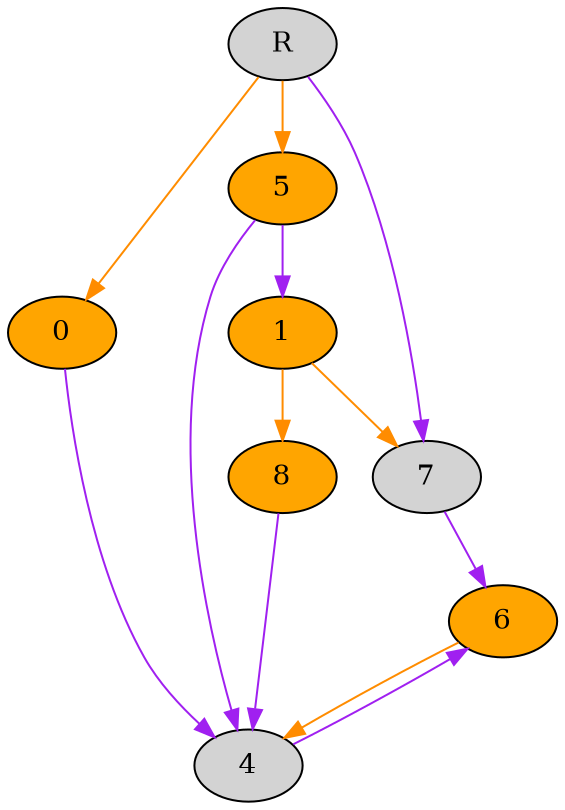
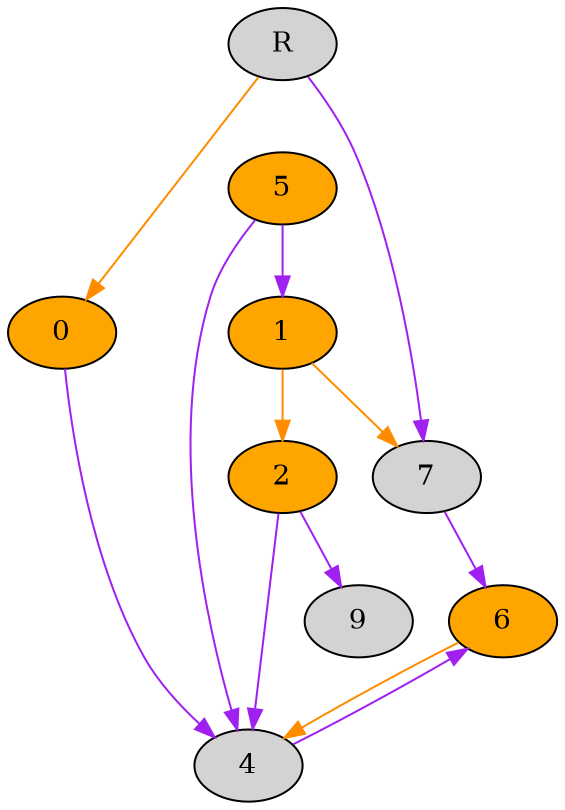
  digraph {
    node [fillcolor=orange style=filled]
    edge [color=purple]
    7 [fillcolor=lightgrey]
    1
-   8
+   8 [label=2]
    6
    4 [fillcolor=lightgrey]
+   9 [fillcolor=lightgrey]
    n7 [label=0]
    5
    R [fillcolor=lightgrey]
    7 -> 6
    1 -> 7 [color=darkorange]
    1 -> 8 [color=darkorange]
    8 -> 4
+   8 -> 9
    6 -> 4 [color=darkorange]
    4 -> 6
    n7 -> 4
    5 -> 1
    5 -> 4
    R -> 7
    R -> n7 [color=darkorange]
-   R -> 5 [color=darkorange]
  }
